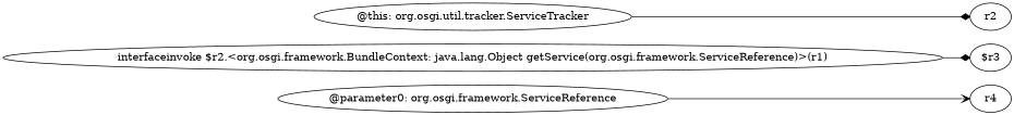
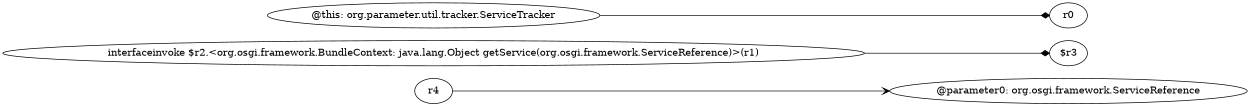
  digraph {
    rankdir=LR
    edge [arrowhead=diamond]
    n1 [label="@parameter0: org.osgi.framework.ServiceReference"]
    n2 [label=r4]
    n3 [label="interfaceinvoke $r2.<org.osgi.framework.BundleContext: java.lang.Object getService(org.osgi.framework.ServiceReference)>(r1)"]
    n4 [label="$r3"]
-   n5 [label="@this: org.osgi.util.tracker.ServiceTracker"]
-   n6 [label=r2]
-   n1 -> n2 [arrowhead=vee]
+   n5 [label="@this: org.parameter.util.tracker.ServiceTracker"]
+   n6 [label=r0]
+   n2 -> n1 [arrowhead=vee]
    n3 -> n4
    n5 -> n6
  }
